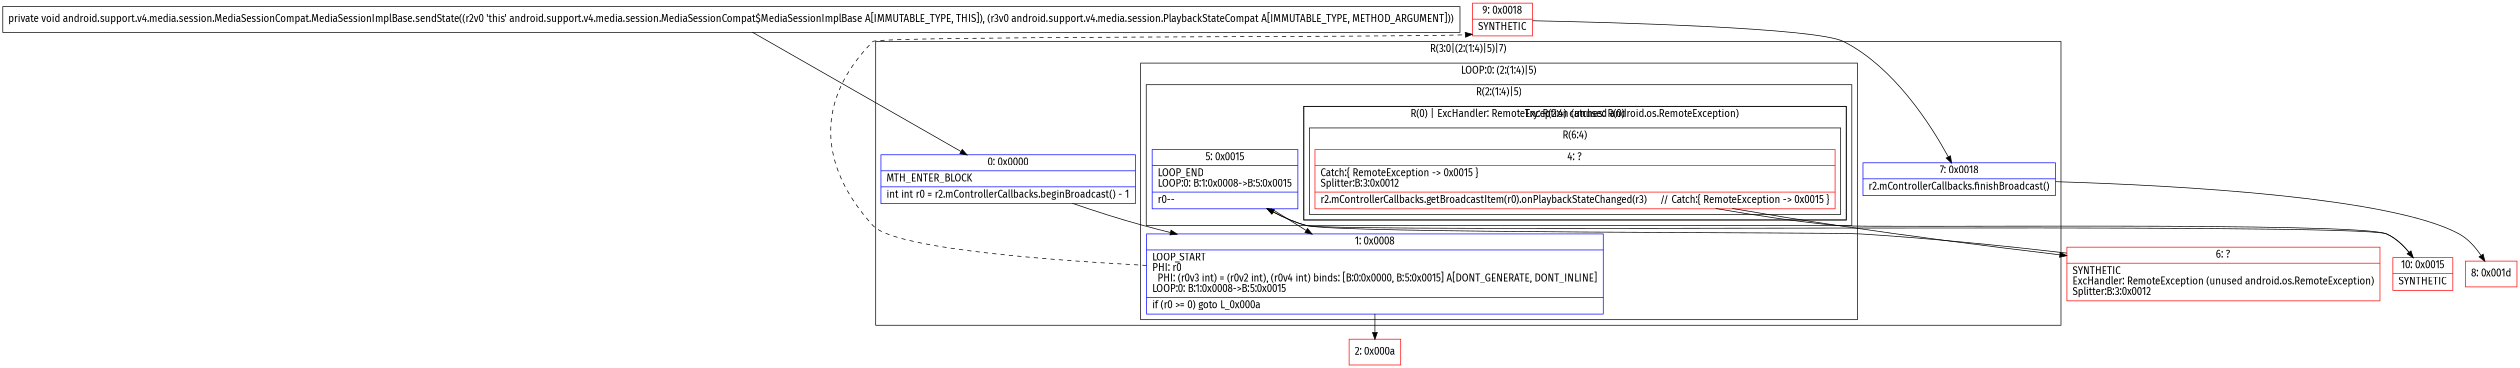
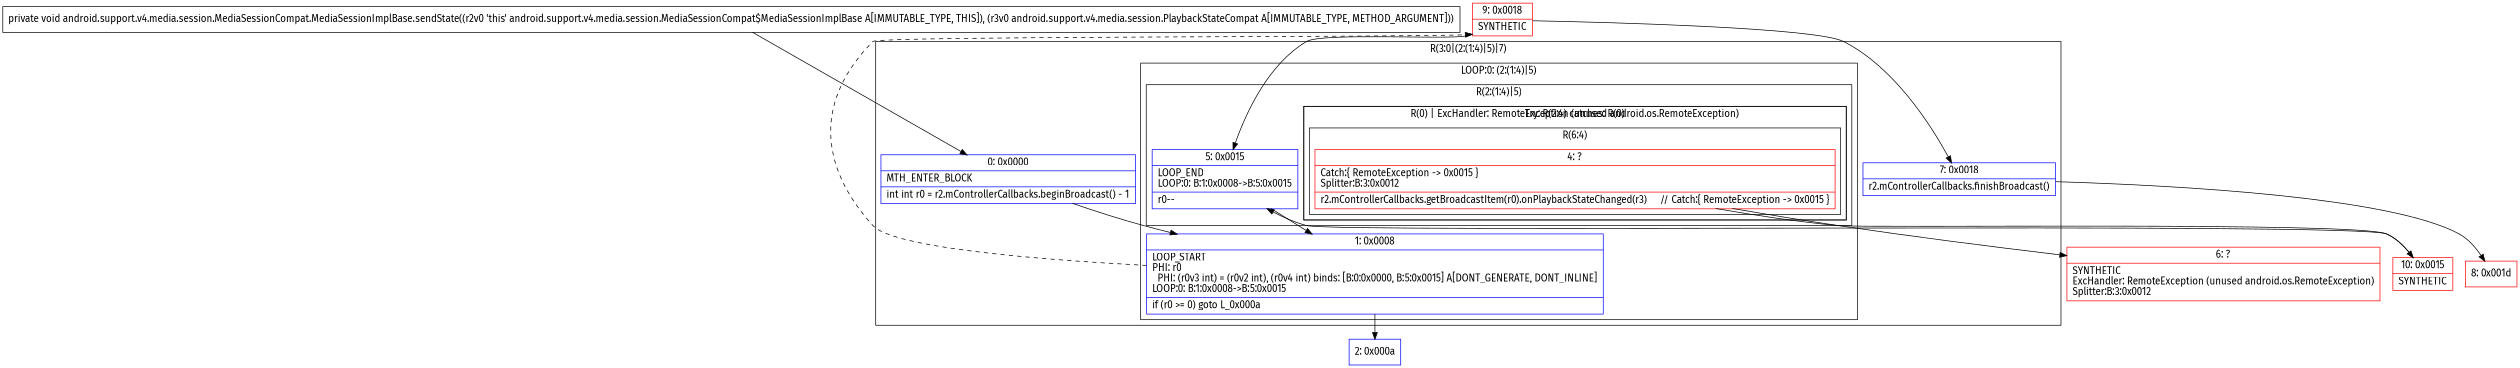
  digraph {
    fontname="Fira Sans"
    node [color=red fontname="Fira Sans" shape=record]
    edge [fontname="Fira Sans"]
    n1 [label="{4\:\ ?|Catch:\{ RemoteException \-\> 0x0015 \}\lSplitter:B:3:0x0012\l|r2.mControllerCallbacks.getBroadcastItem(r0).onPlaybackStateChanged(r3)     \/\/ Catch:\{ RemoteException \-\> 0x0015 \}\l}"]
    n2 [color=blue label="{5\:\ 0x0015|LOOP_END\lLOOP:0: B:1:0x0008\-\>B:5:0x0015\l|r0\-\-\l}"]
    n3 [color=blue label="{1\:\ 0x0008|LOOP_START\lPHI: r0 \l  PHI: (r0v3 int) = (r0v2 int), (r0v4 int) binds: [B:0:0x0000, B:5:0x0015] A[DONT_GENERATE, DONT_INLINE]\lLOOP:0: B:1:0x0008\-\>B:5:0x0015\l|if (r0 \>= 0) goto L_0x000a\l}"]
    n4 [color=blue label="{0\:\ 0x0000|MTH_ENTER_BLOCK\l|int int r0 = r2.mControllerCallbacks.beginBroadcast() \- 1\l}"]
    n5 [color=blue label="{7\:\ 0x0018|r2.mControllerCallbacks.finishBroadcast()\l}"]
    n6 [label="{6\:\ ?|SYNTHETIC\lExcHandler: RemoteException (unused android.os.RemoteException)\lSplitter:B:3:0x0012\l}"]
    n7 [label="{10\:\ 0x0015|SYNTHETIC\l}"]
-   n8 [label="{2\:\ 0x000a}"]
+   n8 [color=blue label="{2\:\ 0x000a}"]
    n9 [label="{9\:\ 0x0018|SYNTHETIC\l}"]
    n10 [label="{8\:\ 0x001d}"]
    n11 [label="{private void android.support.v4.media.session.MediaSessionCompat.MediaSessionImplBase.sendState((r2v0 'this' android.support.v4.media.session.MediaSessionCompat$MediaSessionImplBase A[IMMUTABLE_TYPE, THIS]), (r3v0 android.support.v4.media.session.PlaybackStateCompat A[IMMUTABLE_TYPE, METHOD_ARGUMENT])) }" color=""]
    subgraph cluster_1 {
      label="R(3:0|(2:(1:4)|5)|7)"
      n4
      n5
      subgraph cluster_2 {
        label="LOOP:0: (2:(1:4)|5)"
        n3
        subgraph cluster_3 {
          label="R(2:(1:4)|5)"
          n2
          subgraph cluster_4 {
            label="Try: R(2:4) catches: R(0)"
            subgraph cluster_5 {
              label="R(6:4)"
              n1
            }
            subgraph cluster_6 {
              label="R(0) | ExcHandler: RemoteException (unused android.os.RemoteException)\l"
            }
          }
        }
      }
    }
    subgraph cluster_7 {
      label="R(0) | ExcHandler: RemoteException (unused android.os.RemoteException)\l"
    }
    n1 -> n6
    n1 -> n7
    n2 -> n3
    n3 -> n8
    n3 -> n9 [style=dashed]
    n4 -> n3
    n5 -> n10
-   n6 -> n2
+   n9 -> n2
    n7 -> n2
    n9 -> n5
    n11 -> n4
  }
